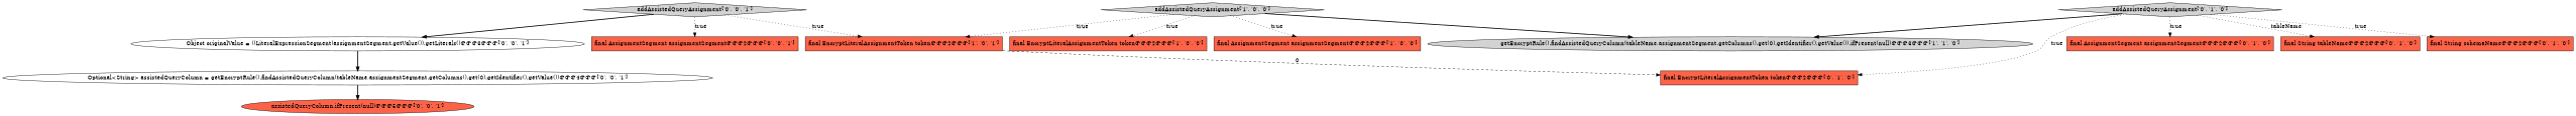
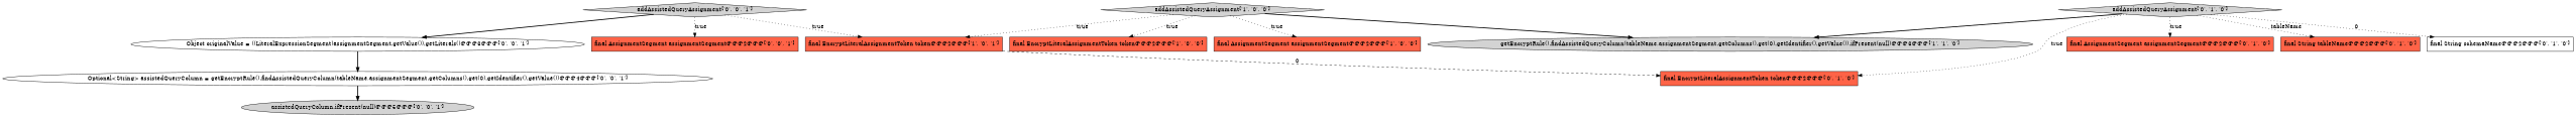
  digraph {
    node [fillcolor=tomato shape=box style=filled]
    edge [style=dotted]
    n1 [fillcolor=white label="Object originalValue = ((LiteralExpressionSegment)assignmentSegment.getValue()).getLiterals()@@@3@@@['0', '0', '1']" shape=ellipse]
    n2 [fillcolor=white label="Optional<String> assistedQueryColumn = getEncryptRule().findAssistedQueryColumn(tableName,assignmentSegment.getColumns().get(0).getIdentifier().getValue())@@@4@@@['0', '0', '1']" shape=ellipse]
-   n3 [label="assistedQueryColumn.ifPresent(null)@@@5@@@['0', '0', '1']" shape=ellipse]
-   n4 [label="final String schemaName@@@2@@@['0', '1', '0']"]
+   n3 [fillcolor=lightgray label="assistedQueryColumn.ifPresent(null)@@@5@@@['0', '0', '1']" shape=ellipse]
+   n4 [fillcolor=white label="final String schemaName@@@2@@@['0', '1', '0']"]
    n5 [label="final EncryptLiteralAssignmentToken token@@@2@@@['0', '1', '0']"]
    n6 [label="final EncryptLiteralAssignmentToken token@@@2@@@['1', '0', '0']"]
    n7 [fillcolor=lightgray label="addAssistedQueryAssignment['1', '0', '0']" shape=diamond]
    n8 [label="final EncryptLiteralAssignmentToken token@@@2@@@['1', '0', '1']"]
    n9 [label="final AssignmentSegment assignmentSegment@@@2@@@['1', '0', '0']"]
    n10 [fillcolor=lightgray label="getEncryptRule().findAssistedQueryColumn(tableName,assignmentSegment.getColumns().get(0).getIdentifier().getValue()).ifPresent(null)@@@3@@@['1', '1', '0']" shape=ellipse]
    n11 [label="final AssignmentSegment assignmentSegment@@@2@@@['0', '1', '0']"]
    n12 [fillcolor=lightgray label="addAssistedQueryAssignment['0', '0', '1']" shape=diamond]
    n13 [label="final AssignmentSegment assignmentSegment@@@2@@@['0', '0', '1']"]
    n14 [label="final String tableName@@@2@@@['0', '1', '0']"]
    n15 [fillcolor=lightgray label="addAssistedQueryAssignment['0', '1', '0']" shape=diamond]
    n1 -> n2 [style=bold]
    n2 -> n3 [style=bold]
    n7 -> n6 [label=true]
    n7 -> n8 [label=true]
    n7 -> n9 [label=true]
    n7 -> n10 [style=bold]
    n8 -> n5 [label=0 style=dashed]
    n12 -> n1 [style=bold]
    n12 -> n8 [label=true]
    n12 -> n13 [label=true]
-   n15 -> n4 [label=true]
+   n15 -> n4 [label=0]
    n15 -> n5 [label=true]
    n15 -> n10 [style=bold]
    n15 -> n11 [label=true]
    n15 -> n14 [label=tableName]
  }
